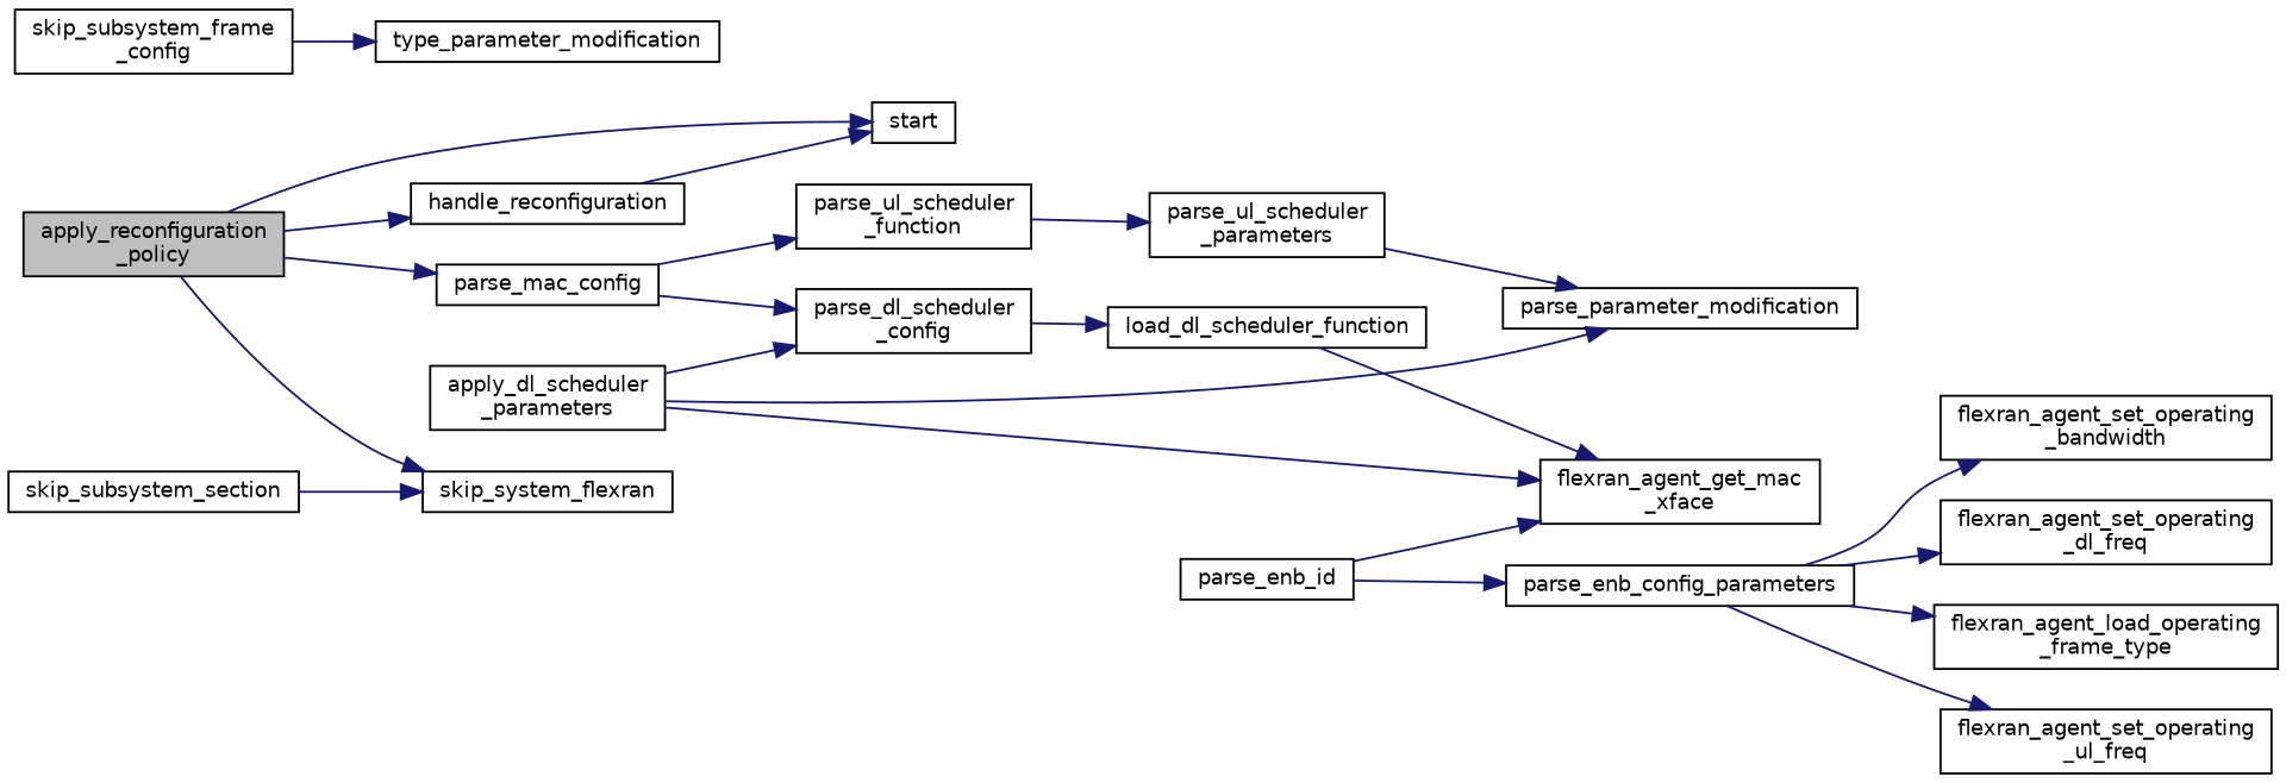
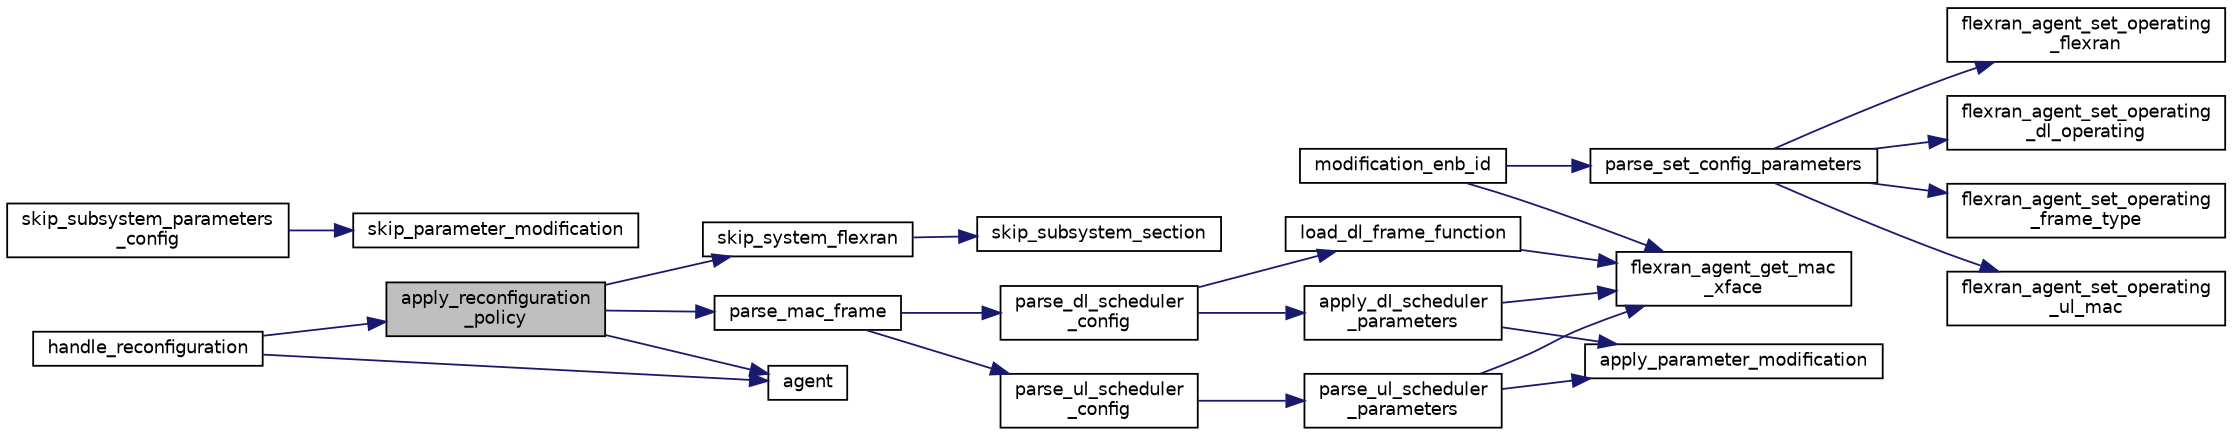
  digraph {
    rankdir=LR
    node [color=black fillcolor=white fontname=Helvetica fontsize=10 shape=record style=filled]
    edge [color=midnightblue fontname=Helvetica fontsize=10 labelfontname=Helvetica labelfontsize=10 style=solid]
    n1 [fillcolor=grey75 fontcolor=black height=0.2 label="apply_reconfiguration\l_policy" width=0.4]
    n2 [height=0.2 label=handle_reconfiguration width=0.4]
-   n3 [height=0.2 label=parse_mac_config width=0.4]
+   n3 [height=0.2 label=parse_mac_frame width=0.4]
    n4 [height=0.2 label=skip_system_flexran width=0.4]
-   n5 [height=0.2 label=start width=0.4]
-   n6 [height=0.2 label=parse_enb_id width=0.4]
+   n5 [height=0.2 label=agent width=0.4]
+   n6 [height=0.2 label=modification_enb_id width=0.4]
    n7 [height=0.2 label="flexran_agent_get_mac\l_xface" width=0.4]
-   n8 [height=0.2 label=parse_enb_config_parameters width=0.4]
+   n8 [height=0.2 label=parse_set_config_parameters width=0.4]
    n9 [height=0.2 label="parse_dl_scheduler\l_config" width=0.4]
-   n10 [height=0.2 label="parse_ul_scheduler\l_function" width=0.4]
+   n10 [height=0.2 label="parse_ul_scheduler\l_config" width=0.4]
    n11 [height=0.2 label=skip_subsystem_section width=0.4]
-   n12 [height=0.2 label="flexran_agent_set_operating\l_bandwidth" width=0.4]
-   n13 [height=0.2 label="flexran_agent_set_operating\l_dl_freq" width=0.4]
-   n14 [height=0.2 label="flexran_agent_load_operating\l_frame_type" width=0.4]
-   n15 [height=0.2 label="flexran_agent_set_operating\l_ul_freq" width=0.4]
-   n16 [height=0.2 label=load_dl_scheduler_function width=0.4]
+   n12 [height=0.2 label="flexran_agent_set_operating\l_flexran" width=0.4]
+   n13 [height=0.2 label="flexran_agent_set_operating\l_dl_operating" width=0.4]
+   n14 [height=0.2 label="flexran_agent_set_operating\l_frame_type" width=0.4]
+   n15 [height=0.2 label="flexran_agent_set_operating\l_ul_mac" width=0.4]
+   n16 [height=0.2 label=load_dl_frame_function width=0.4]
    n17 [height=0.2 label="apply_dl_scheduler\l_parameters" width=0.4]
    n18 [height=0.2 label="parse_ul_scheduler\l_parameters" width=0.4]
-   n19 [height=0.2 label=parse_parameter_modification width=0.4]
-   n20 [height=0.2 label="skip_subsystem_frame\l_config" width=0.4]
-   n21 [height=0.2 label=type_parameter_modification width=0.4]
-   n1 -> n2
+   n19 [height=0.2 label=apply_parameter_modification width=0.4]
+   n20 [height=0.2 label="skip_subsystem_parameters\l_config" width=0.4]
+   n21 [height=0.2 label=skip_parameter_modification width=0.4]
+   n2 -> n1
    n1 -> n3
    n1 -> n4
    n1 -> n5
    n2 -> n5
    n3 -> n9
    n3 -> n10
-   n11 -> n4
+   n4 -> n11
    n6 -> n7
    n6 -> n8
    n8 -> n12
    n8 -> n13
    n8 -> n14
    n8 -> n15
    n9 -> n16
-   n17 -> n9
+   n9 -> n17
    n10 -> n18
    n16 -> n7
    n17 -> n7
    n17 -> n19
+   n18 -> n7
    n18 -> n19
    n20 -> n21
  }
